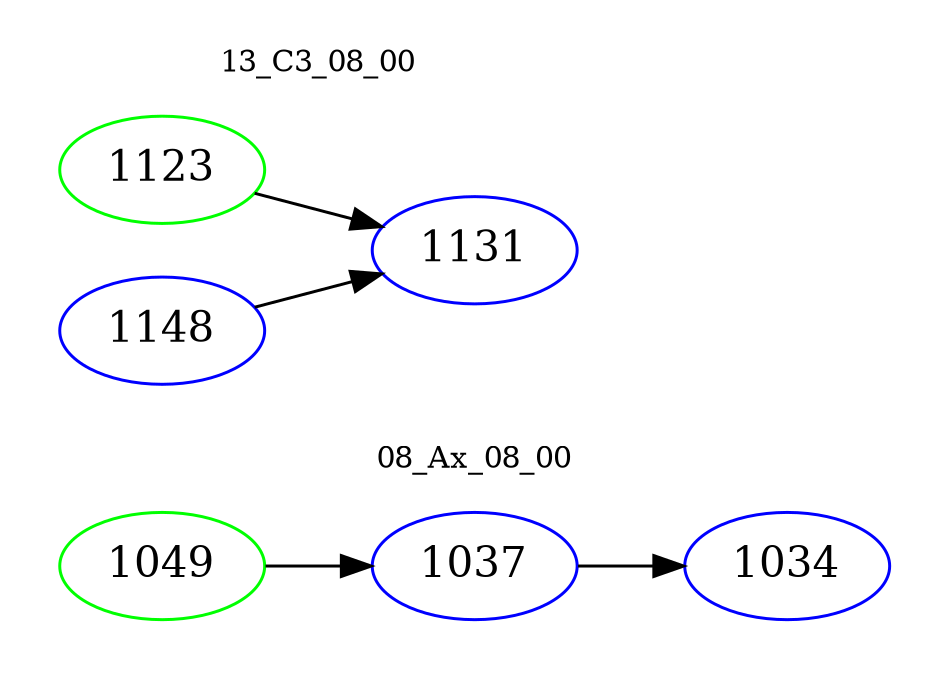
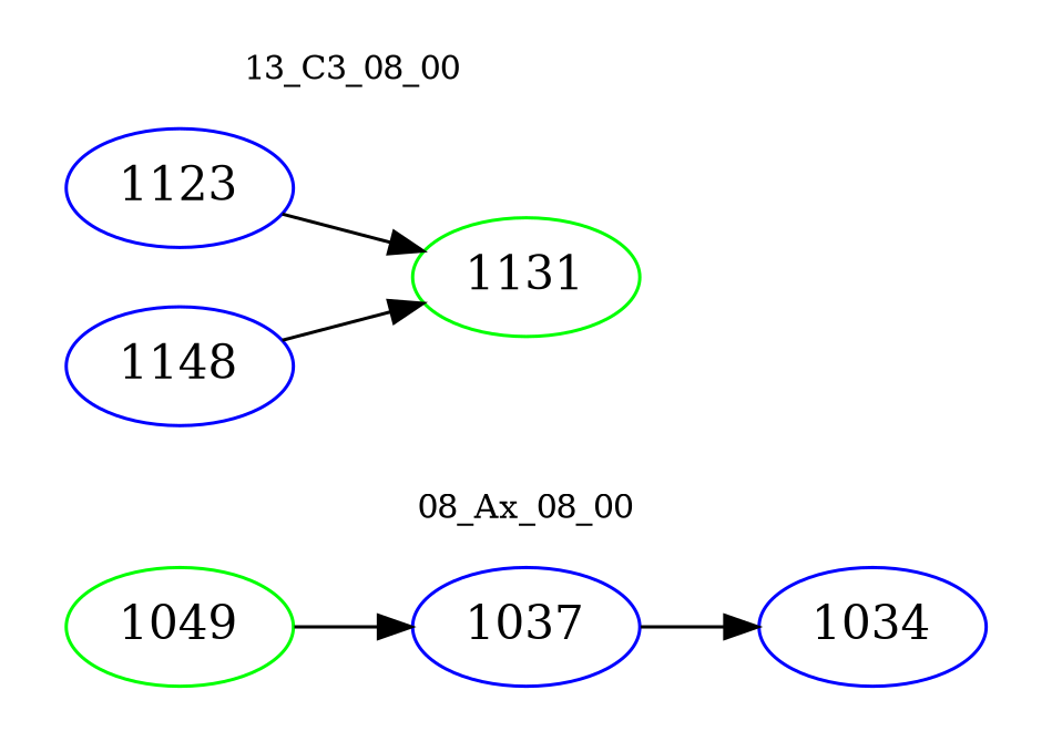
  digraph {
    rankdir=LR
    node [color=blue]
    edge [color=black]
    n1 [color=green label=1049]
    n2 [label=1037]
    n3 [label=1034]
-   n4 [color=green label=1123]
-   n5 [label=1131]
+   n4 [label=1123]
+   n5 [color=green label=1131]
    n6 [label=1148]
    subgraph cluster_1 {
      color=white
      fontsize=10
      label="08_Ax_08_00"
      n1
      n2
      n3
    }
    subgraph cluster_2 {
      color=white
      fontsize=10
      label="13_C3_08_00"
      n4
      n5
      n6
    }
    n1 -> n2
    n2 -> n3
    n4 -> n5
    n6 -> n5
  }
